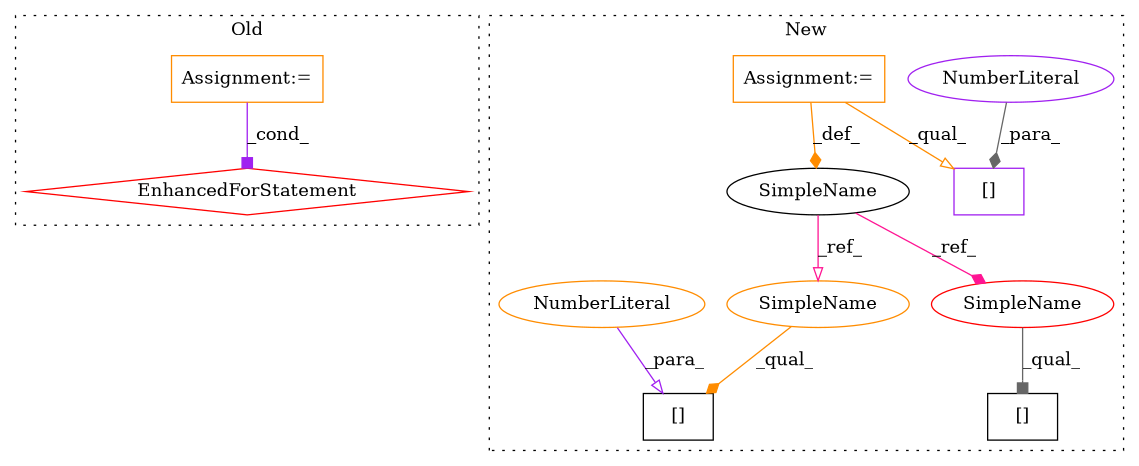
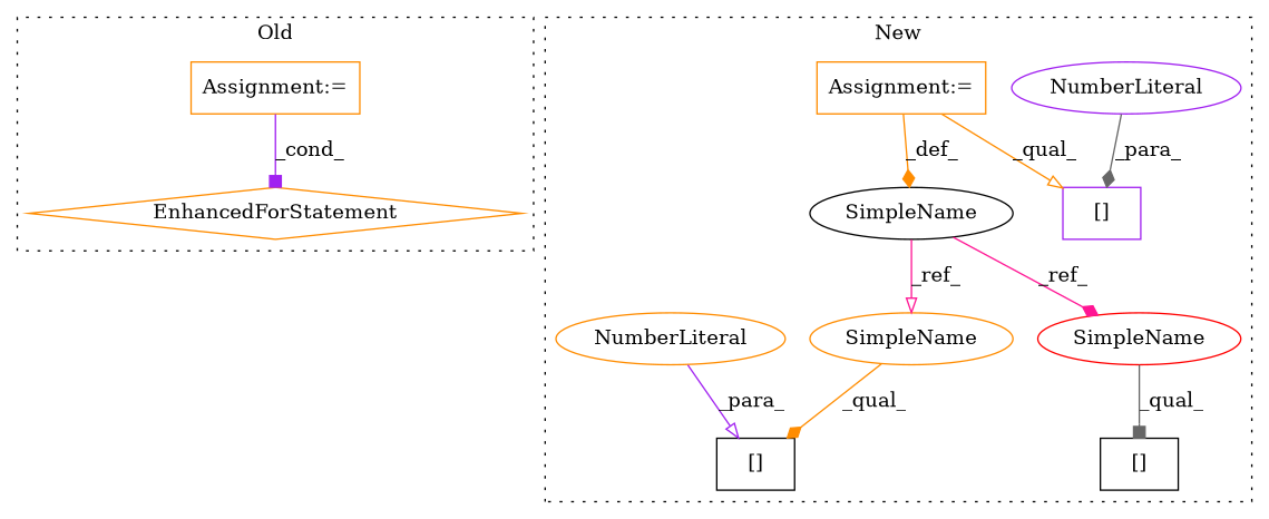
  digraph {
    node [a=2 l=1 s="1034,1143" shape=box color=darkorange]
    edge [color=darkorange arrowhead=diamond]
-   n1 [a=70 l="53,3" label=EnhancedForStatement shape=diamond color=red]
+   n1 [a=70 l="53,3" label=EnhancedForStatement shape=diamond]
    n2 [a=7 l="53,3" label="Assignment:="]
    n3 [l="17,1" label="[]" s="1506,1524" color=purple]
    n4 [a=34 label=NumberLiteral s=1523 shape=ellipse color=purple]
    n5 [a=7 label="Assignment:=" s=1245]
    n6 [l="14,1" label="[]" s="1486,1501" color=black]
    n7 [a=34 label=NumberLiteral s=1500 shape=ellipse]
    n8 [l="14,1" label="[]" s="1466,1481" color=black]
    n9 [a=42 l=13 label=SimpleName s=1232 shape=ellipse color=black]
    n10 [a=42 l=13 label=SimpleName s=1466 shape=ellipse color=red]
    n11 [a=42 l=13 label=SimpleName s=1486 shape=ellipse]
    subgraph cluster_1 {
      label=Old
      style=dotted
      n1
      n2
    }
    subgraph cluster_2 {
      label=New
      style=dotted
      n3
      n4
      n5
      n6
      n7
      n8
      n9
      n10
      n11
    }
    n2 -> n1 [label=_cond_ color=purple arrowhead=box]
    n4 -> n3 [label=_para_ color=gray40]
    n5 -> n3 [label=_qual_ arrowhead=onormal]
    n5 -> n9 [label=_def_]
    n7 -> n6 [label=_para_ color=purple arrowhead=onormal]
    n9 -> n10 [label=_ref_ color=deeppink]
    n9 -> n11 [label=_ref_ color=deeppink arrowhead=onormal]
    n10 -> n8 [label=_qual_ color=gray40 arrowhead=box]
    n11 -> n6 [label=_qual_]
  }
